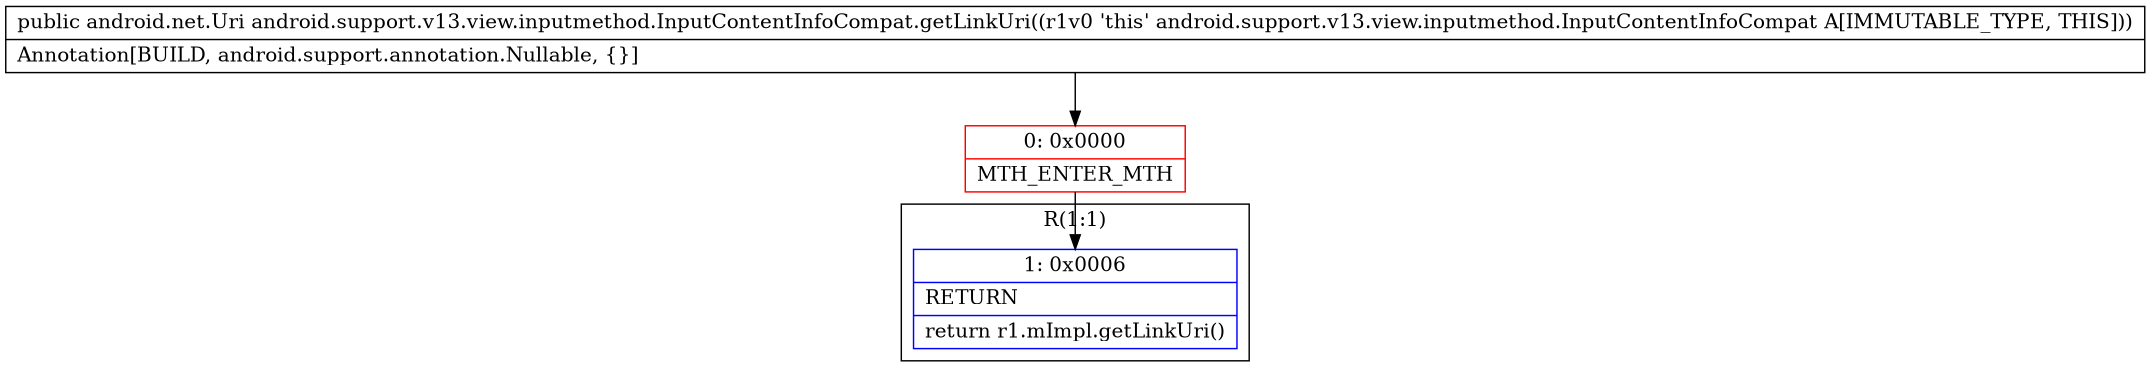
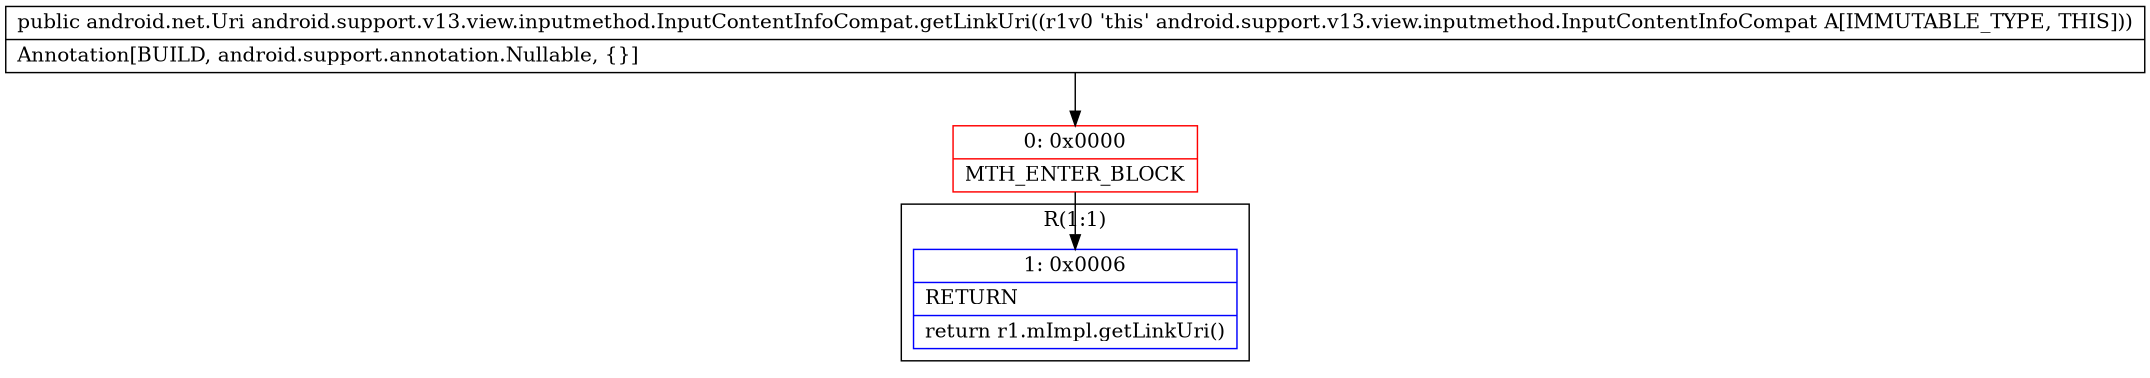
  digraph {
    node [shape=record]
    n1 [color=blue label="{1\:\ 0x0006|RETURN\l|return r1.mImpl.getLinkUri()\l}"]
-   n2 [color=red label="{0\:\ 0x0000|MTH_ENTER_MTH\l}"]
+   n2 [color=red label="{0\:\ 0x0000|MTH_ENTER_BLOCK\l}"]
    n3 [label="{public android.net.Uri android.support.v13.view.inputmethod.InputContentInfoCompat.getLinkUri((r1v0 'this' android.support.v13.view.inputmethod.InputContentInfoCompat A[IMMUTABLE_TYPE, THIS]))  | Annotation[BUILD, android.support.annotation.Nullable, \{\}]\l}"]
    subgraph cluster_1 {
      label="R(1:1)"
      n1
    }
    n2 -> n1
    n3 -> n2
  }
